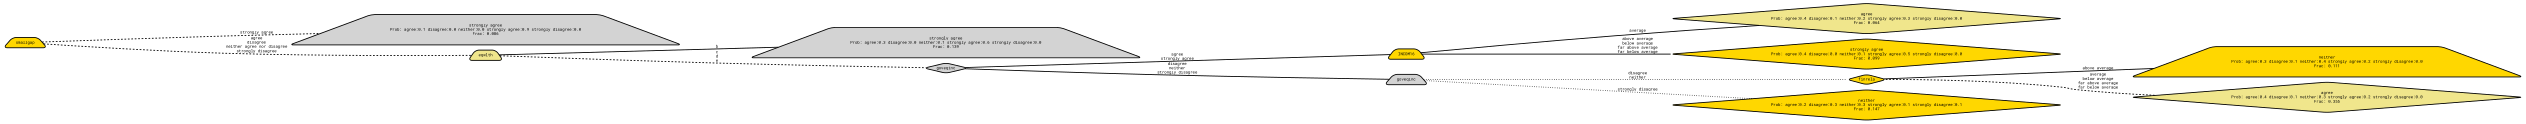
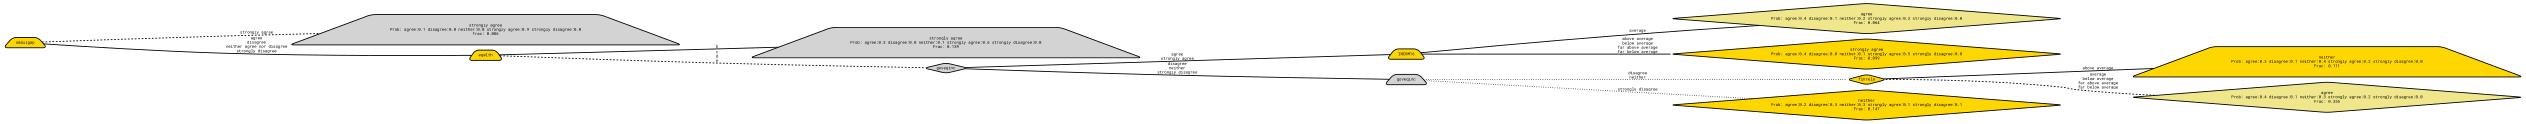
  graph {
    fontname="Roboto Mono"
    rankdir=LR
    ranksep="0 equally"
    splines=straight
    node [color=black fillcolor=gold fontcolor=black fontname="Roboto Mono" penwidth=3 shape=trapezium style="filled, rounded"]
    edge [color=black fontname="Roboto Mono" penwidth=3 style=solid]
    n1 [fillcolor=lightgrey label="strongly agree\nProb: agree:0.1 disagree:0.0 neither:0.0 strongly agree:0.9 strongly disagree:0.0\nFrac: 0.086"]
    n2 [label=smallgap]
-   n3 [fillcolor=khaki label=eqwlth]
+   n3 [label=eqwlth]
    n4 [fillcolor=lightgrey label="strongly agree\nProb: agree:0.3 disagree:0.0 neither:0.1 strongly agree:0.6 strongly disagree:0.0\nFrac: 0.139"]
    n5 [fillcolor=lightgrey label=goveqinc shape=diamond]
    n6 [label=INCOM16]
    n7 [fillcolor=lightgrey label=goveqinc]
    n8 [fillcolor=khaki label="agree\nProb: agree:0.4 disagree:0.1 neither:0.2 strongly agree:0.3 strongly disagree:0.0\nFrac: 0.064" shape=diamond]
    n9 [label="strongly agree\nProb: agree:0.4 disagree:0.0 neither:0.1 strongly agree:0.5 strongly disagree:0.0\nFrac: 0.099" shape=diamond]
    n10 [label=finrela shape=diamond]
    n11 [label="neither\nProb: agree:0.2 disagree:0.3 neither:0.3 strongly agree:0.1 strongly disagree:0.1\nFrac: 0.147" shape=diamond]
    n12 [label="neither\nProb: agree:0.3 disagree:0.1 neither:0.4 strongly agree:0.2 strongly disagree:0.0\nFrac: 0.111"]
    n13 [fillcolor=khaki label="agree\nProb: agree:0.4 disagree:0.1 neither:0.3 strongly agree:0.2 strongly disagree:0.0\nFrac: 0.355" shape=diamond]
    subgraph sub_1 {
      rank=same
    }
    n2 -- n1 [label=" strongly agree" style=dashed]
-   n2 -- n3 [label=" agree\n disagree\n neither agree nor disagree\n strongly disagree" style=dashed]
+   n2 -- n3 [label=" agree\n disagree\n neither agree nor disagree\n strongly disagree"]
    n3 -- n4 [label=" b"]
    n3 -- n5 [label=" c\n d\n e" style=dashed]
    n5 -- n6 [label=" agree\n strongly agree"]
    n5 -- n7 [label=" disagree\n neither\n strongly disagree"]
    n6 -- n8 [label=" average"]
    n6 -- n9 [label=" above average\n below average\n far above average\n far below average"]
    n7 -- n10 [label=" disagree\n neither" style=dotted]
    n7 -- n11 [label=" strongly disagree" style=dotted]
    n10 -- n12 [label=" above average"]
    n10 -- n13 [label=" average\n below average\n far above average\n far below average" style=dashed]
  }
